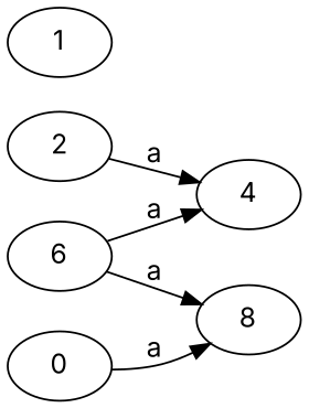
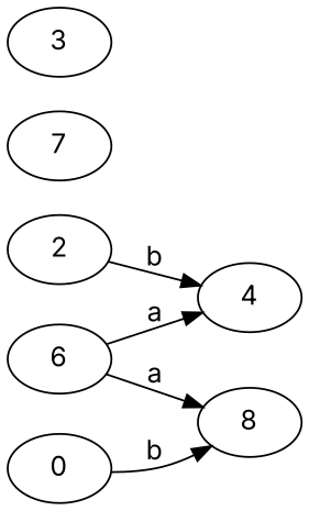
  strict digraph {
    fontname=Inter
    rankdir=LR
    node [fontname=Inter]
    edge [fontname=Inter]
    6
    4
    8
    0
-   1
+   1 [label=7]
    2
+   3
    6 -> 4 [label=a]
    6 -> 8 [label=a]
-   0 -> 8 [label=a]
-   2 -> 4 [label=a]
+   0 -> 8 [label=b]
+   2 -> 4 [label=b]
  }
